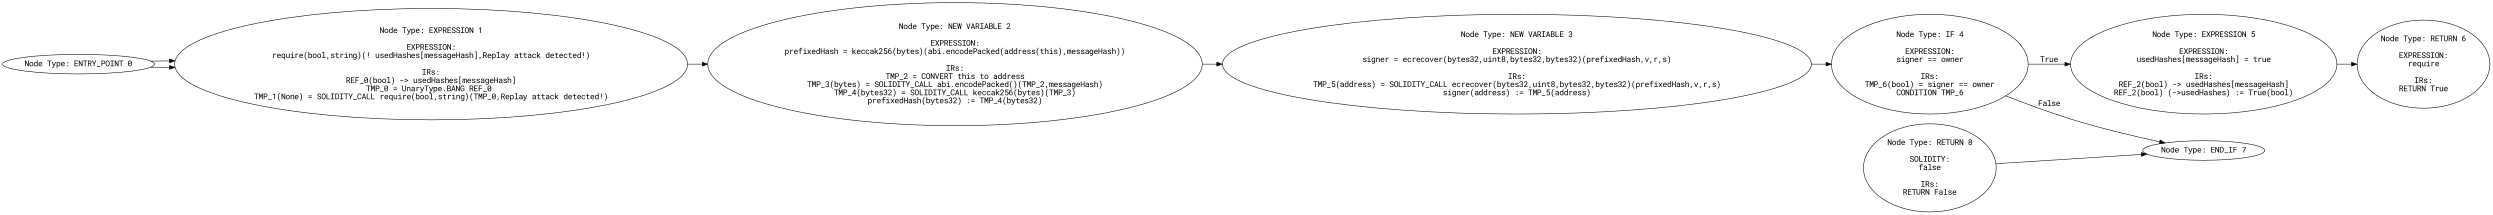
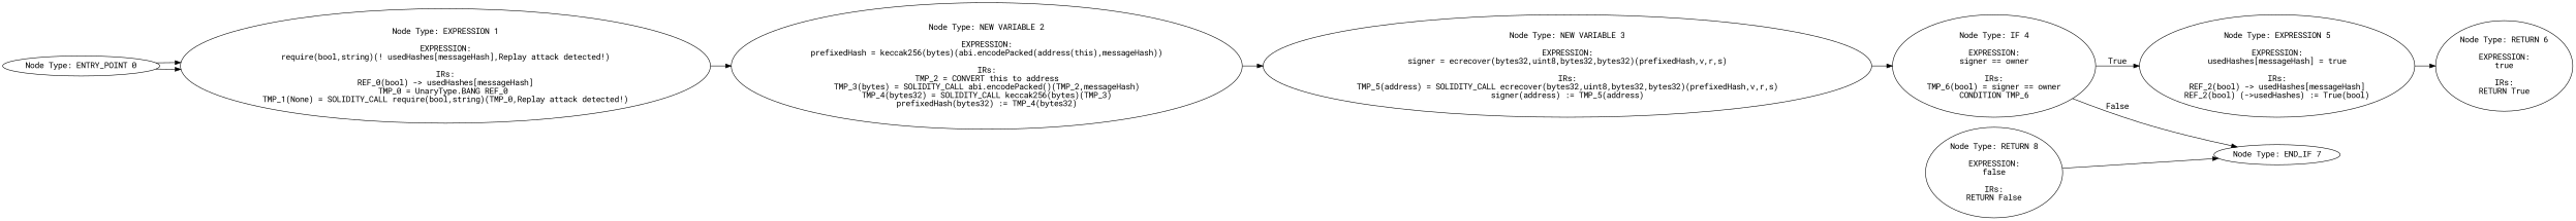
  digraph {
    fontname="Roboto Mono"
    rankdir=LR
    node [fontname="Roboto Mono"]
    edge [fontname="Roboto Mono"]
    n1 [label="Node Type: ENTRY_POINT 0\n"]
    n2 [label="Node Type: EXPRESSION 1\n\nEXPRESSION:\nrequire(bool,string)(! usedHashes[messageHash],Replay attack detected!)\n\nIRs:\nREF_0(bool) -> usedHashes[messageHash]\nTMP_0 = UnaryType.BANG REF_0 \nTMP_1(None) = SOLIDITY_CALL require(bool,string)(TMP_0,Replay attack detected!)"]
    n3 [label="Node Type: NEW VARIABLE 2\n\nEXPRESSION:\nprefixedHash = keccak256(bytes)(abi.encodePacked(address(this),messageHash))\n\nIRs:\nTMP_2 = CONVERT this to address\nTMP_3(bytes) = SOLIDITY_CALL abi.encodePacked()(TMP_2,messageHash)\nTMP_4(bytes32) = SOLIDITY_CALL keccak256(bytes)(TMP_3)\nprefixedHash(bytes32) := TMP_4(bytes32)"]
    n4 [label="Node Type: NEW VARIABLE 3\n\nEXPRESSION:\nsigner = ecrecover(bytes32,uint8,bytes32,bytes32)(prefixedHash,v,r,s)\n\nIRs:\nTMP_5(address) = SOLIDITY_CALL ecrecover(bytes32,uint8,bytes32,bytes32)(prefixedHash,v,r,s)\nsigner(address) := TMP_5(address)"]
    n5 [label="Node Type: IF 4\n\nEXPRESSION:\nsigner == owner\n\nIRs:\nTMP_6(bool) = signer == owner\nCONDITION TMP_6"]
    n6 [label="Node Type: EXPRESSION 5\n\nEXPRESSION:\nusedHashes[messageHash] = true\n\nIRs:\nREF_2(bool) -> usedHashes[messageHash]\nREF_2(bool) (->usedHashes) := True(bool)"]
    n7 [label="Node Type: END_IF 7\n"]
-   n8 [label="Node Type: RETURN 6\n\nEXPRESSION:\nrequire\n\nIRs:\nRETURN True"]
-   n9 [label="Node Type: RETURN 8\n\nSOLIDITY:\nfalse\n\nIRs:\nRETURN False"]
+   n8 [label="Node Type: RETURN 6\n\nEXPRESSION:\ntrue\n\nIRs:\nRETURN True"]
+   n9 [label="Node Type: RETURN 8\n\nEXPRESSION:\nfalse\n\nIRs:\nRETURN False"]
    n1 -> n2
    n1 -> n2
    n2 -> n3
    n3 -> n4
    n4 -> n5
    n5 -> n6 [label=True]
    n5 -> n7 [label=False]
    n6 -> n8
    n9 -> n7
  }
